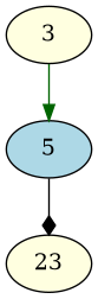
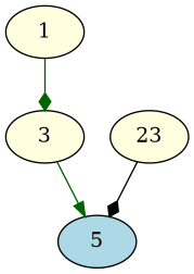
  strict digraph {
    node [fillcolor=lightyellow style=filled]
    edge [arrowhead=diamond color=darkgreen cond=true]
+   1 [entry=true]
    3
    5 [fillcolor=lightblue]
    23
+   1 -> 3
    3 -> 5 [arrowhead=normal]
-   5 -> 23 [color="" cond=""]
+   23 -> 5 [color="" cond=""]
  }
